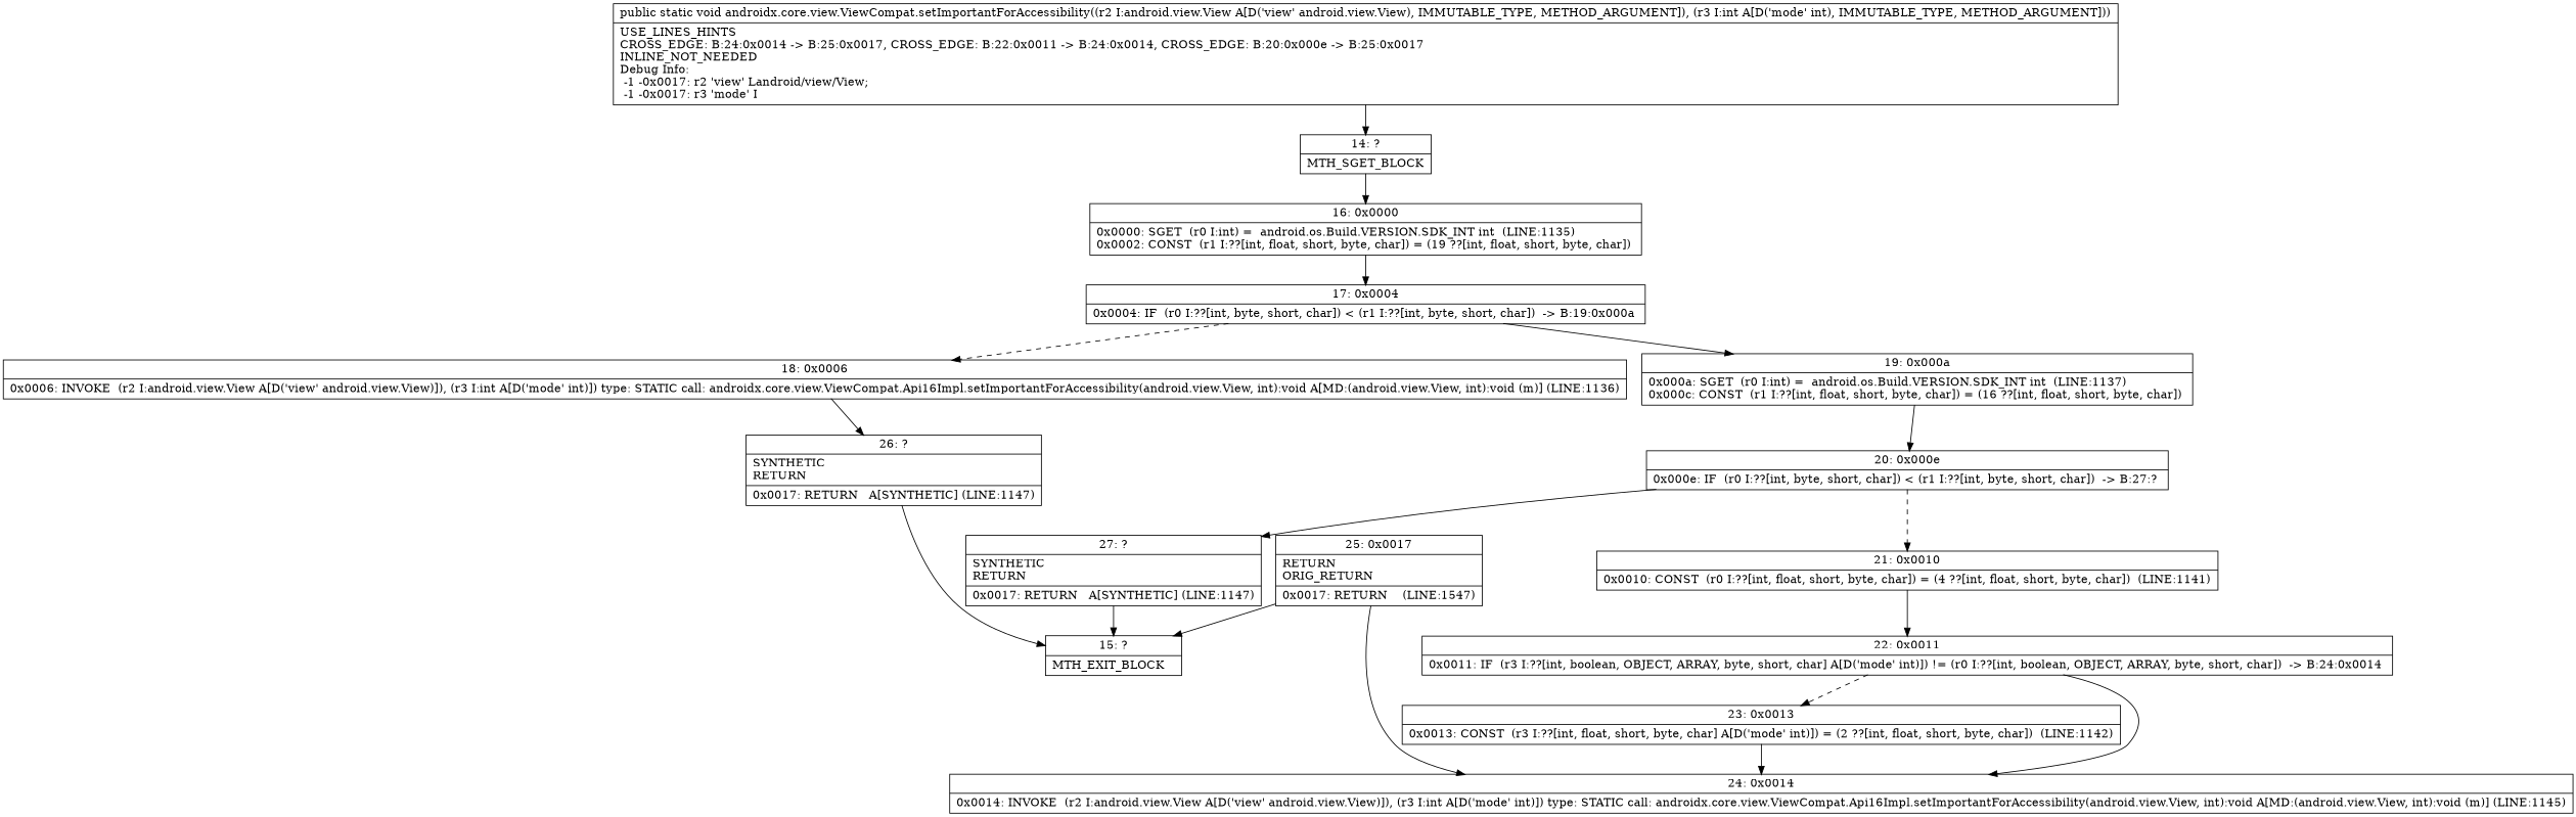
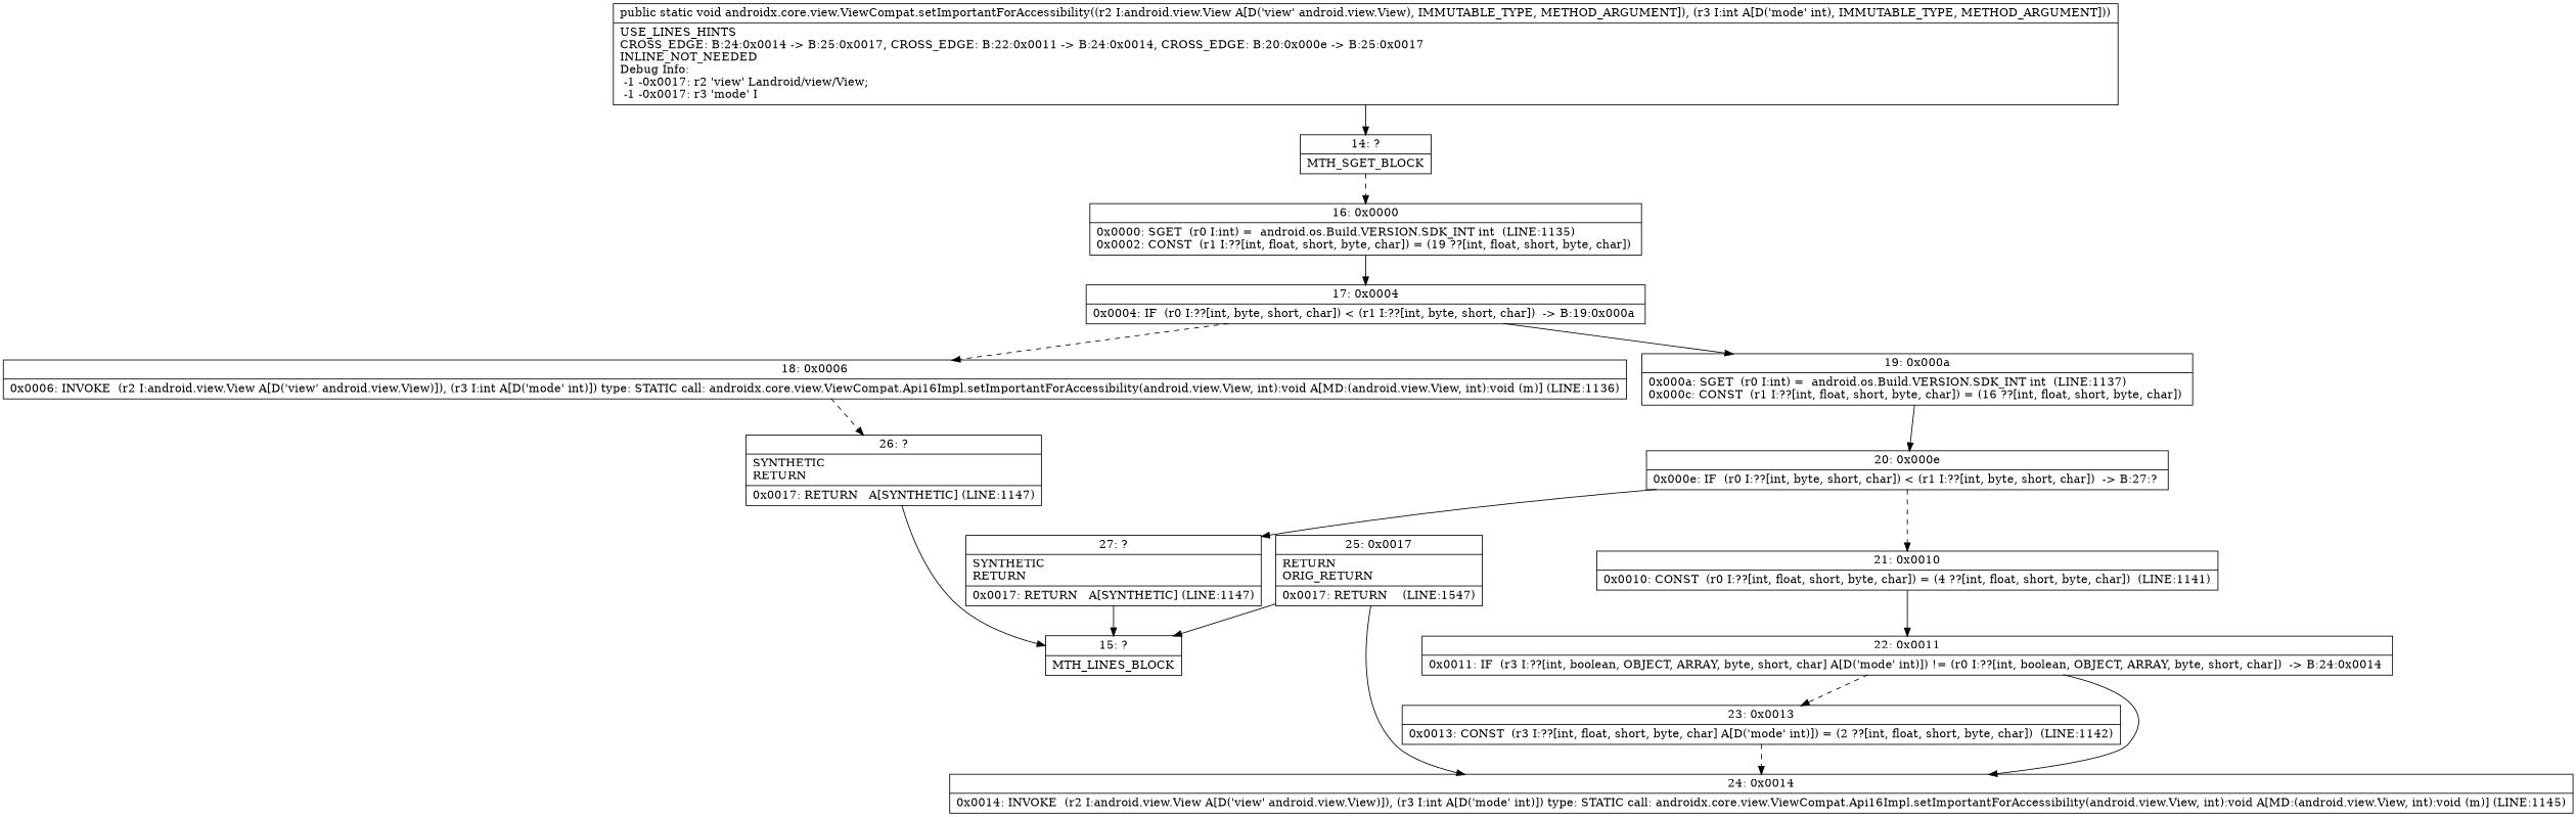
  digraph {
    node [shape=record]
    n1 [label="{14\:\ ?|MTH_SGET_BLOCK\l}"]
    n2 [label="{16\:\ 0x0000|0x0000: SGET  (r0 I:int) =  android.os.Build.VERSION.SDK_INT int  (LINE:1135)\l0x0002: CONST  (r1 I:??[int, float, short, byte, char]) = (19 ??[int, float, short, byte, char]) \l}"]
    n3 [label="{17\:\ 0x0004|0x0004: IF  (r0 I:??[int, byte, short, char]) \< (r1 I:??[int, byte, short, char])  \-\> B:19:0x000a \l}"]
    n4 [label="{18\:\ 0x0006|0x0006: INVOKE  (r2 I:android.view.View A[D('view' android.view.View)]), (r3 I:int A[D('mode' int)]) type: STATIC call: androidx.core.view.ViewCompat.Api16Impl.setImportantForAccessibility(android.view.View, int):void A[MD:(android.view.View, int):void (m)] (LINE:1136)\l}"]
    n5 [label="{19\:\ 0x000a|0x000a: SGET  (r0 I:int) =  android.os.Build.VERSION.SDK_INT int  (LINE:1137)\l0x000c: CONST  (r1 I:??[int, float, short, byte, char]) = (16 ??[int, float, short, byte, char]) \l}"]
    n6 [label="{26\:\ ?|SYNTHETIC\lRETURN\l|0x0017: RETURN   A[SYNTHETIC] (LINE:1147)\l}"]
    n7 [label="{20\:\ 0x000e|0x000e: IF  (r0 I:??[int, byte, short, char]) \< (r1 I:??[int, byte, short, char])  \-\> B:27:? \l}"]
-   n8 [label="{15\:\ ?|MTH_EXIT_BLOCK\l}"]
+   n8 [label="{15\:\ ?|MTH_LINES_BLOCK\l}"]
    n9 [label="{21\:\ 0x0010|0x0010: CONST  (r0 I:??[int, float, short, byte, char]) = (4 ??[int, float, short, byte, char])  (LINE:1141)\l}"]
    n10 [label="{27\:\ ?|SYNTHETIC\lRETURN\l|0x0017: RETURN   A[SYNTHETIC] (LINE:1147)\l}"]
    n11 [label="{22\:\ 0x0011|0x0011: IF  (r3 I:??[int, boolean, OBJECT, ARRAY, byte, short, char] A[D('mode' int)]) != (r0 I:??[int, boolean, OBJECT, ARRAY, byte, short, char])  \-\> B:24:0x0014 \l}"]
    n12 [label="{23\:\ 0x0013|0x0013: CONST  (r3 I:??[int, float, short, byte, char] A[D('mode' int)]) = (2 ??[int, float, short, byte, char])  (LINE:1142)\l}"]
    n13 [label="{24\:\ 0x0014|0x0014: INVOKE  (r2 I:android.view.View A[D('view' android.view.View)]), (r3 I:int A[D('mode' int)]) type: STATIC call: androidx.core.view.ViewCompat.Api16Impl.setImportantForAccessibility(android.view.View, int):void A[MD:(android.view.View, int):void (m)] (LINE:1145)\l}"]
    n14 [label="{25\:\ 0x0017|RETURN\lORIG_RETURN\l|0x0017: RETURN    (LINE:1547)\l}"]
    n15 [label="{public static void androidx.core.view.ViewCompat.setImportantForAccessibility((r2 I:android.view.View A[D('view' android.view.View), IMMUTABLE_TYPE, METHOD_ARGUMENT]), (r3 I:int A[D('mode' int), IMMUTABLE_TYPE, METHOD_ARGUMENT]))  | USE_LINES_HINTS\lCROSS_EDGE: B:24:0x0014 \-\> B:25:0x0017, CROSS_EDGE: B:22:0x0011 \-\> B:24:0x0014, CROSS_EDGE: B:20:0x000e \-\> B:25:0x0017\lINLINE_NOT_NEEDED\lDebug Info:\l  \-1 \-0x0017: r2 'view' Landroid\/view\/View;\l  \-1 \-0x0017: r3 'mode' I\l}"]
-   n1 -> n2
+   n1 -> n2 [style=dashed]
    n2 -> n3
    n3 -> n4 [style=dashed]
    n3 -> n5
-   n4 -> n6
+   n4 -> n6 [style=dashed]
    n5 -> n7
    n6 -> n8
    n7 -> n9 [style=dashed]
    n7 -> n10
    n9 -> n11
    n10 -> n8
    n11 -> n12 [style=dashed]
    n11 -> n13
-   n12 -> n13
+   n12 -> n13 [style=dashed]
    n14 -> n8
    n14 -> n13
    n15 -> n1
  }
